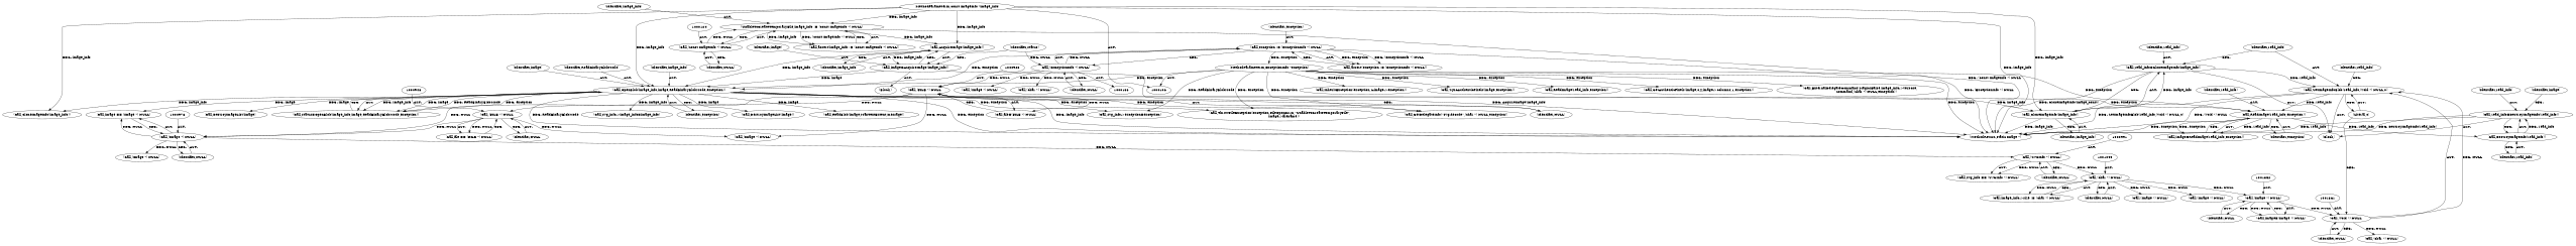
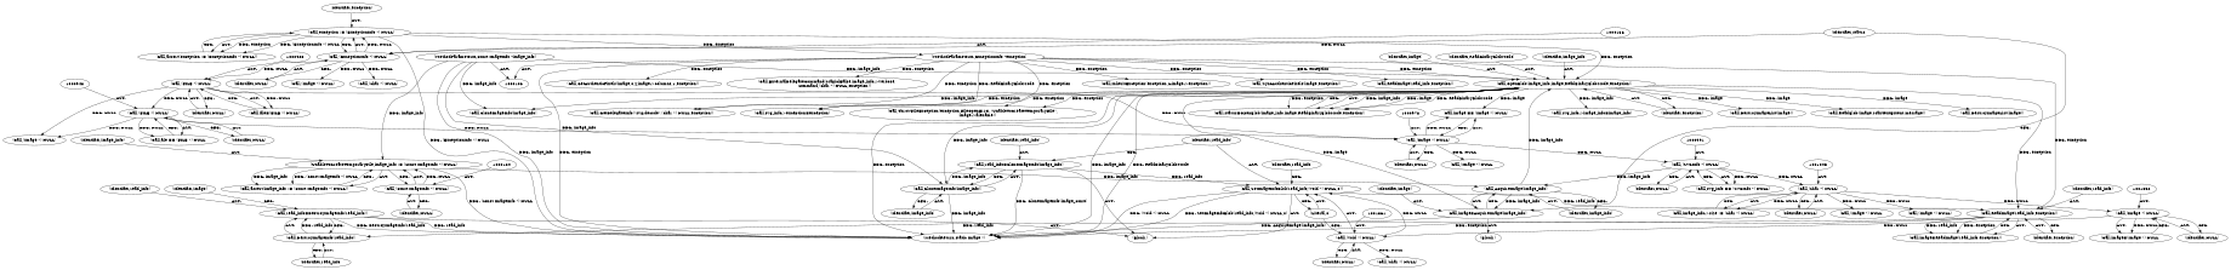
  digraph {
    n1 [label="(Call,read_info=DestroyImageInfo(read_info))"]
    n2 [label="(Call,DestroyImageInfo(read_info))"]
    n3 [label="(MethodReturn,static Image *)"]
    n4 [label="(Block,)"]
    n5 [label="(Identifier,read_info)"]
    n6 [label="(Call,ReadImage(read_info,exception))"]
    n7 [label="(Call,image=ReadImage(read_info,exception))"]
    n8 [label="(Identifier,exception)"]
    n9 [label="(Call,SetImageInfoBlob(read_info,(void *) NULL,0))"]
    n10 [label="(Literal,0)"]
    n11 [label="(Call,(void *) NULL)"]
    n12 [label="(Call,read_info=CloneImageInfo(image_info))"]
    n13 [label="(Call,CloneImageInfo(image_info))"]
    n14 [label="(Identifier,image_info)"]
    n15 [label="(MethodParameterIn,const ImageInfo *image_info)"]
    n16 [label="(Call,OpenBlob(image_info,image,ReadBinaryBlobMode,exception))"]
    n17 [label="(Call,AcquireImage(image_info))"]
    n18 [label="(UnableToCreateTemporaryFile,image_info != (const ImageInfo *) NULL)"]
    n19 [label="(Call,CloneImageInfo(image_info))"]
    1000106
    n21 [label="(Call,svg_info->image_info=image_info)"]
    n22 [label="(Identifier,exception)"]
    n23 [label="(Call,DestroyImageList(image))"]
    n24 [label="(Call,ReadBlob(image,MaxTextExtent,message))"]
    n25 [label="(Call,ThrowFileException(exception,FileOpenError,\"UnableToCreateTemporaryFile\",\n        image->filename))"]
    n26 [label="(Call,image == (Image *) NULL)"]
    n27 [label="(Call,GetDelegateInfo(\"svg:decode\",(char *) NULL,exception))"]
    n28 [label="(Call,DestroyImageList(image))"]
    n29 [label="(Call,svg_info->exception=exception)"]
    n30 [label="(Call,status=OpenBlob(image_info,image,ReadBinaryBlobMode,exception))"]
    n31 [label="(Call,image=AcquireImage(image_info))"]
    n32 [label="(Identifier,image_info)"]
    n33 [label="(Call,(const ImageInfo *) NULL)"]
    n34 [label="(Call,assert(image_info != (const ImageInfo *) NULL))"]
    n35 [label="(Call,(Image *) NULL)"]
    n36 [label="(Block,)"]
    n37 [label="(Identifier,NULL)"]
    n38 [label="(Call,(ExceptionInfo *) NULL)"]
    n39 [label="(Call,exception != (ExceptionInfo *) NULL)"]
    n40 [label="(Call,(FILE *) NULL)"]
    n41 [label="(Call,(Image *) NULL)"]
    n42 [label="(Call,(char *) NULL)"]
    n43 [label="(Identifier,NULL)"]
    n44 [label="(Call,assert(exception != (ExceptionInfo *) NULL))"]
    n45 [label="(MethodParameterIn,ExceptionInfo *exception)"]
    n46 [label="(Call,InheritException(exception,&image->exception))"]
    n47 [label="(Call,SyncAuthenticPixels(image,exception))"]
    n48 [label="(Call,ReadImage(read_info,exception))"]
    n49 [label="(Call,GetAuthenticPixels(image,0,y,image->columns,1,exception))"]
    n50 [label="(Call,ExternalDelegateCommand(MagickFalse,image_info->verbose,\n            command,(char *) NULL,exception))"]
    n51 [label="(Call,(FILE *) NULL)"]
    n52 [label="(Call,(Image *) NULL)"]
    n53 [label="(Call,file=(FILE *) NULL)"]
    n54 [label="(Identifier,NULL)"]
    n55 [label="(Identifier,NULL)"]
    n56 [label="(Call,(char *) NULL)"]
    n57 [label="(Call,(Image *) NULL)"]
    n58 [label="(Call,image=(Image *) NULL)"]
    n59 [label="(Identifier,NULL)"]
    n60 [label="(Call,(char *) NULL)"]
    n61 [label="(Call,(Image *) NULL)"]
    n62 [label="(Call,(Image *) NULL)"]
    n63 [label="(Call,image_info->size != (char *) NULL)"]
    n64 [label="(Identifier,NULL)"]
    n65 [label="(Call,(SVGInfo *) NULL)"]
    n66 [label="(Identifier,NULL)"]
    n67 [label="(Call,svg_info == (SVGInfo *) NULL)"]
    n68 [label="(Call,(Image *) NULL)"]
    n69 [label="(Identifier,NULL)"]
    n70 [label="(Call,file == (FILE *) NULL)"]
    n71 [label="(Identifier,NULL)"]
    n72 [label="(Identifier,read_info)"]
    n73 [label="(Identifier,read_info)"]
    n74 [label="(Identifier,read_info)"]
    n75 [label="(Identifier,exception)"]
    n76 [label="(Identifier,read_info)"]
    n77 [label="(Identifier,image_info)"]
    n78 [label="(Identifier,image)"]
    n79 [label="(Identifier,ReadBinaryBlobMode)"]
    n80 [label="(Identifier,status)"]
    n81 [label="(Identifier,image)"]
    n82 [label="(Identifier,image_info)"]
    n83 [label="(Identifier,image)"]
    n84 [label="(Identifier,read_info)"]
    1000124
    1000136
    1001361
    1001352
    1001045
    1000991
    1000978
    1000948
    1000923
    n1 -> n2 [label="CFG: "]
    n1 -> n3 [label="DDG: read_info"]
    n1 -> n3 [label="DDG: DestroyImageInfo(read_info)"]
    n1 -> n4 [label="AST: "]
    n2 -> n1 [label="AST: "]
    n2 -> n1 [label="DDG: read_info"]
    n2 -> n5 [label="CFG: "]
    n5 -> n2 [label="AST: "]
    n6 -> n2 [label="DDG: read_info"]
    n6 -> n3 [label="DDG: exception"]
    n6 -> n7 [label="AST: "]
    n6 -> n7 [label="DDG: read_info"]
    n6 -> n7 [label="DDG: exception"]
    n6 -> n8 [label="CFG: "]
    n7 -> n6 [label="CFG: "]
    n8 -> n6 [label="AST: "]
    n9 -> n3 [label="DDG: (void *) NULL"]
    n9 -> n3 [label="DDG: SetImageInfoBlob(read_info,(void *) NULL,0)"]
    n9 -> n4 [label="AST: "]
    n9 -> n6 [label="DDG: read_info"]
    n9 -> n10 [label="CFG: "]
    n10 -> n9 [label="AST: "]
    n10 -> n11 [label="CFG: "]
    n11 -> n9 [label="AST: "]
    n11 -> n9 [label="DDG: NULL"]
    n11 -> n55 [label="CFG: "]
    n11 -> n56 [label="DDG: NULL"]
    n12 -> n3 [label="DDG: CloneImageInfo(image_const)"]
    n12 -> n4 [label="AST: "]
    n12 -> n9 [label="DDG: read_info"]
    n12 -> n13 [label="CFG: "]
    n13 -> n3 [label="DDG: image_info"]
    n13 -> n12 [label="AST: "]
    n13 -> n12 [label="DDG: image_info"]
    n13 -> n14 [label="CFG: "]
    n14 -> n13 [label="AST: "]
    n15 -> n3 [label="DDG: image_info"]
    n15 -> n13 [label="DDG: image_info"]
    n15 -> n16 [label="DDG: image_info"]
-   n15 -> n17 [label="DDG: image_info"]
+   n65 -> n17 [label="DDG: image_info"]
    n15 -> n18 [label="DDG: image_info"]
    n15 -> n19 [label="DDG: image_info"]
    n15 -> 1000106 [label="AST: "]
    n16 -> n3 [label="DDG: ReadBinaryBlobMode"]
    n16 -> n3 [label="DDG: exception"]
    n16 -> n3 [label="DDG: image_info"]
    n16 -> n6 [label="DDG: exception"]
    n16 -> n13 [label="DDG: image_info"]
    n16 -> n19 [label="DDG: image_info"]
    n16 -> n21 [label="DDG: image_info"]
    n16 -> n22 [label="CFG: "]
    n16 -> n23 [label="DDG: image"]
    n16 -> n24 [label="DDG: image"]
    n16 -> n25 [label="DDG: exception"]
    n16 -> n26 [label="DDG: image"]
    n16 -> n27 [label="DDG: exception"]
    n16 -> n28 [label="DDG: image"]
    n16 -> n29 [label="DDG: exception"]
    n16 -> n30 [label="AST: "]
    n16 -> n30 [label="DDG: image_info"]
    n16 -> n30 [label="DDG: image"]
    n16 -> n30 [label="DDG: ReadBinaryBlobMode"]
    n16 -> n30 [label="DDG: exception"]
    n17 -> n16 [label="DDG: image_info"]
    n17 -> n31 [label="AST: "]
    n17 -> n31 [label="DDG: image_info"]
    n17 -> n32 [label="CFG: "]
    n18 -> n3 [label="DDG: (const ImageInfo *) NULL"]
    n18 -> n17 [label="DDG: image_info"]
    n18 -> n33 [label="CFG: "]
    n18 -> n34 [label="AST: "]
    n18 -> n34 [label="DDG: image_info"]
    n18 -> n34 [label="DDG: (const ImageInfo *) NULL"]
    n22 -> n16 [label="AST: "]
    n26 -> n35 [label="CFG: "]
    n30 -> n16 [label="CFG: "]
    n31 -> n3 [label="DDG: AcquireImage(image_info)"]
    n31 -> n16 [label="DDG: image"]
    n31 -> n17 [label="CFG: "]
    n31 -> n36 [label="AST: "]
    n32 -> n17 [label="AST: "]
    n33 -> n18 [label="AST: "]
    n33 -> n18 [label="DDG: NULL"]
    n33 -> n37 [label="CFG: "]
    n34 -> n18 [label="CFG: "]
    n35 -> n26 [label="AST: "]
    n35 -> n26 [label="DDG: NULL"]
    n35 -> n65 [label="DDG: NULL"]
    n35 -> n68 [label="DDG: NULL"]
    n35 -> n69 [label="CFG: "]
    n37 -> n33 [label="AST: "]
    n38 -> n39 [label="AST: "]
    n38 -> n39 [label="DDG: NULL"]
    n38 -> n40 [label="DDG: NULL"]
    n38 -> n41 [label="DDG: NULL"]
    n38 -> n42 [label="DDG: NULL"]
    n38 -> n43 [label="CFG: "]
    n39 -> n3 [label="DDG: (ExceptionInfo *) NULL"]
    n39 -> n16 [label="DDG: exception"]
    n39 -> n38 [label="CFG: "]
    n39 -> n44 [label="AST: "]
    n39 -> n44 [label="DDG: exception"]
    n39 -> n44 [label="DDG: (ExceptionInfo *) NULL"]
    n39 -> n45 [label="DDG: exception"]
    n40 -> n35 [label="DDG: NULL"]
    n40 -> n51 [label="DDG: NULL"]
    n40 -> n52 [label="DDG: NULL"]
    n40 -> n53 [label="AST: "]
    n40 -> n53 [label="DDG: NULL"]
    n40 -> n54 [label="CFG: "]
    n43 -> n38 [label="AST: "]
    n44 -> n39 [label="CFG: "]
    n45 -> n3 [label="DDG: exception"]
    n45 -> n6 [label="DDG: exception"]
    n45 -> n16 [label="DDG: exception"]
    n45 -> 1000106 [label="AST: "]
    n45 -> n25 [label="DDG: exception"]
    n45 -> n27 [label="DDG: exception"]
    n45 -> n29 [label="DDG: ReadBinaryBlobMode"]
    n45 -> n46 [label="DDG: exception"]
    n45 -> n47 [label="DDG: exception"]
    n45 -> n48 [label="DDG: exception"]
    n45 -> n49 [label="DDG: exception"]
    n45 -> n50 [label="DDG: exception"]
    n51 -> n35 [label="DDG: NULL"]
    n51 -> n52 [label="DDG: NULL"]
    n51 -> n70 [label="AST: "]
    n51 -> n70 [label="DDG: NULL"]
    n51 -> n71 [label="CFG: "]
    n53 -> n40 [label="CFG: "]
    n54 -> n40 [label="AST: "]
    n55 -> n11 [label="AST: "]
    n57 -> n11 [label="DDG: NULL"]
    n57 -> n58 [label="AST: "]
    n57 -> n58 [label="DDG: NULL"]
    n57 -> n59 [label="CFG: "]
    n58 -> n57 [label="CFG: "]
    n59 -> n57 [label="AST: "]
    n60 -> n57 [label="DDG: NULL"]
    n60 -> n61 [label="DDG: NULL"]
    n60 -> n62 [label="DDG: NULL"]
    n60 -> n63 [label="AST: "]
    n60 -> n63 [label="DDG: NULL"]
    n60 -> n64 [label="CFG: "]
    n63 -> n60 [label="CFG: "]
    n64 -> n60 [label="AST: "]
    n65 -> n60 [label="DDG: NULL"]
    n65 -> n66 [label="CFG: "]
    n65 -> n67 [label="AST: "]
    n65 -> n67 [label="DDG: NULL"]
    n66 -> n65 [label="AST: "]
+   n67 -> n65 [label="CFG: "]
    n69 -> n35 [label="AST: "]
    n70 -> n51 [label="CFG: "]
    n71 -> n51 [label="AST: "]
    n72 -> n12 [label="AST: "]
    n73 -> n9 [label="AST: "]
    n73 -> n12 [label="CFG: "]
    n74 -> n1 [label="AST: "]
    n75 -> n39 [label="AST: "]
    n76 -> n6 [label="AST: "]
    n77 -> n18 [label="AST: "]
    n78 -> n16 [label="AST: "]
    n79 -> n16 [label="AST: "]
    n80 -> n31 [label="CFG: "]
    n80 -> n38 [label="DDG: NULL"]
    n81 -> n1 [label="CFG: "]
    n82 -> n16 [label="AST: "]
    n83 -> n31 [label="AST: "]
    n84 -> n9 [label="CFG: "]
    1000124 -> n33 [label="AST: "]
-   n38 -> 1000136 [label="AST: "]
+   1000136 -> n38 [label="AST: "]
    1001361 -> n11 [label="AST: "]
    1001352 -> n57 [label="AST: "]
    1001045 -> n60 [label="AST: "]
    1000991 -> n65 [label="AST: "]
    1000978 -> n35 [label="AST: "]
    1000948 -> n51 [label="AST: "]
    1000923 -> n40 [label="AST: "]
  }
